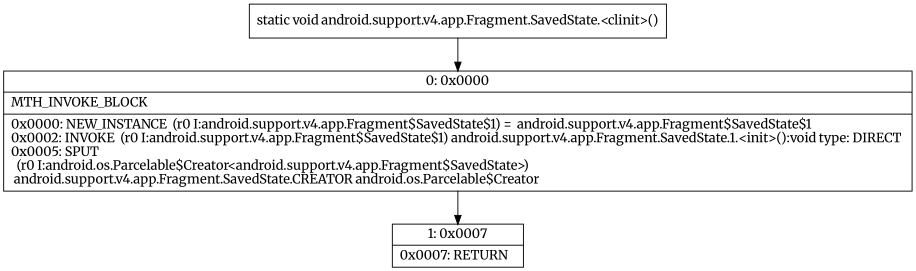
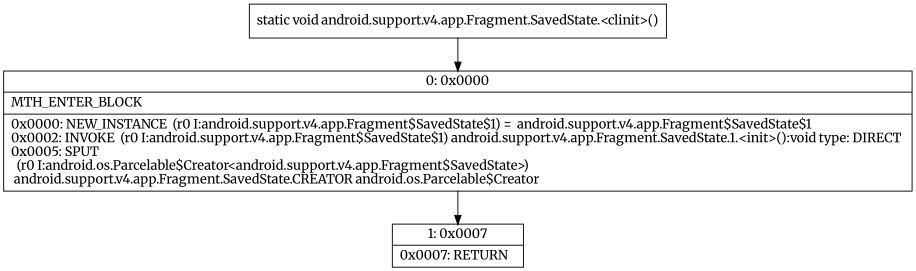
  digraph {
    fontname=Merriweather
    node [shape=record fontname=Merriweather]
    edge [fontname=Merriweather]
-   n1 [label="{0\:\ 0x0000|MTH_INVOKE_BLOCK\l|0x0000: NEW_INSTANCE  (r0 I:android.support.v4.app.Fragment$SavedState$1) =  android.support.v4.app.Fragment$SavedState$1 \l0x0002: INVOKE  (r0 I:android.support.v4.app.Fragment$SavedState$1) android.support.v4.app.Fragment.SavedState.1.\<init\>():void type: DIRECT \l0x0005: SPUT  \l  (r0 I:android.os.Parcelable$Creator\<android.support.v4.app.Fragment$SavedState\>)\l android.support.v4.app.Fragment.SavedState.CREATOR android.os.Parcelable$Creator \l}"]
+   n1 [label="{0\:\ 0x0000|MTH_ENTER_BLOCK\l|0x0000: NEW_INSTANCE  (r0 I:android.support.v4.app.Fragment$SavedState$1) =  android.support.v4.app.Fragment$SavedState$1 \l0x0002: INVOKE  (r0 I:android.support.v4.app.Fragment$SavedState$1) android.support.v4.app.Fragment.SavedState.1.\<init\>():void type: DIRECT \l0x0005: SPUT  \l  (r0 I:android.os.Parcelable$Creator\<android.support.v4.app.Fragment$SavedState\>)\l android.support.v4.app.Fragment.SavedState.CREATOR android.os.Parcelable$Creator \l}"]
    n2 [label="{1\:\ 0x0007|0x0007: RETURN   \l}"]
    n3 [label="{static void android.support.v4.app.Fragment.SavedState.\<clinit\>() }"]
    n1 -> n2
    n3 -> n1
  }
